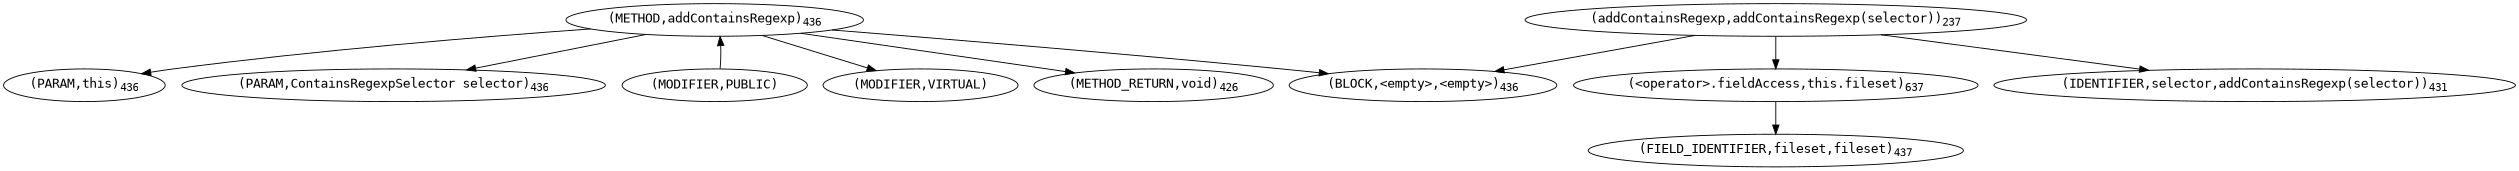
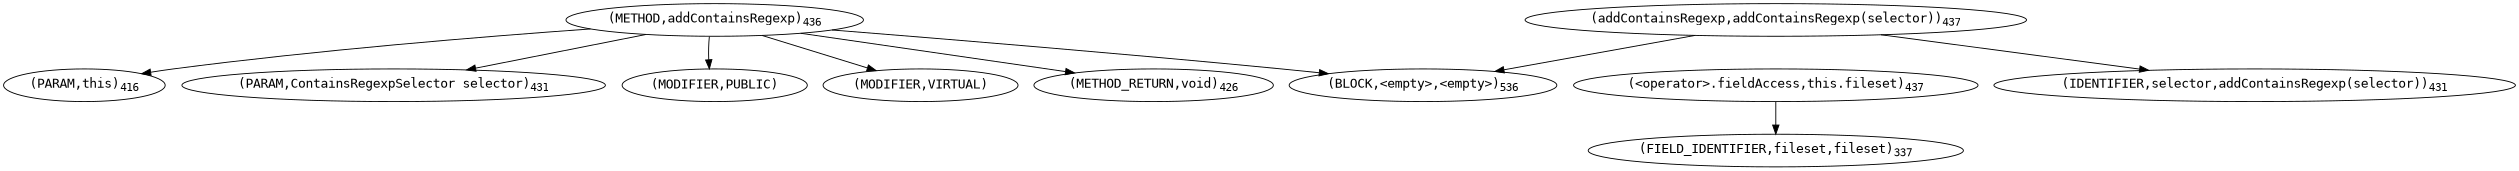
  digraph {
    fontname="DejaVu Sans Mono"
    node [fontname="DejaVu Sans Mono"]
    edge [fontname="DejaVu Sans Mono"]
    n1 [label=<(METHOD,addContainsRegexp)<SUB>436</SUB>>]
-   n2 [label=<(PARAM,this)<SUB>436</SUB>>]
-   n3 [label=<(PARAM,ContainsRegexpSelector selector)<SUB>436</SUB>>]
-   n4 [label=<(BLOCK,&lt;empty&gt;,&lt;empty&gt;)<SUB>436</SUB>>]
+   n2 [label=<(PARAM,this)<SUB>416</SUB>>]
+   n3 [label=<(PARAM,ContainsRegexpSelector selector)<SUB>431</SUB>>]
+   n4 [label=<(BLOCK,&lt;empty&gt;,&lt;empty&gt;)<SUB>536</SUB>>]
    n5 [label=<(MODIFIER,PUBLIC)>]
    n6 [label=<(MODIFIER,VIRTUAL)>]
    n7 [label=<(METHOD_RETURN,void)<SUB>426</SUB>>]
-   n8 [label=<(addContainsRegexp,addContainsRegexp(selector))<SUB>237</SUB>>]
-   n9 [label=<(&lt;operator&gt;.fieldAccess,this.fileset)<SUB>637</SUB>>]
+   n8 [label=<(addContainsRegexp,addContainsRegexp(selector))<SUB>437</SUB>>]
+   n9 [label=<(&lt;operator&gt;.fieldAccess,this.fileset)<SUB>437</SUB>>]
    n10 [label=<(IDENTIFIER,selector,addContainsRegexp(selector))<SUB>431</SUB>>]
-   n11 [label=<(FIELD_IDENTIFIER,fileset,fileset)<SUB>437</SUB>>]
+   n11 [label=<(FIELD_IDENTIFIER,fileset,fileset)<SUB>337</SUB>>]
    n1 -> n2
    n1 -> n3
    n1 -> n4
-   n5 -> n1
+   n1 -> n5
    n1 -> n6
    n1 -> n7
    n8 -> n4
-   n8 -> n9
    n8 -> n10
    n9 -> n11
  }
